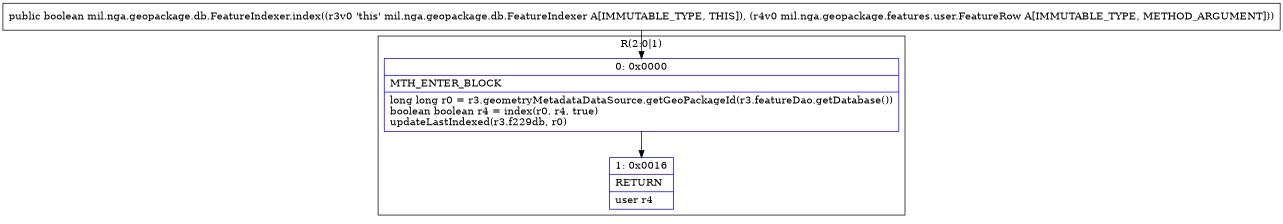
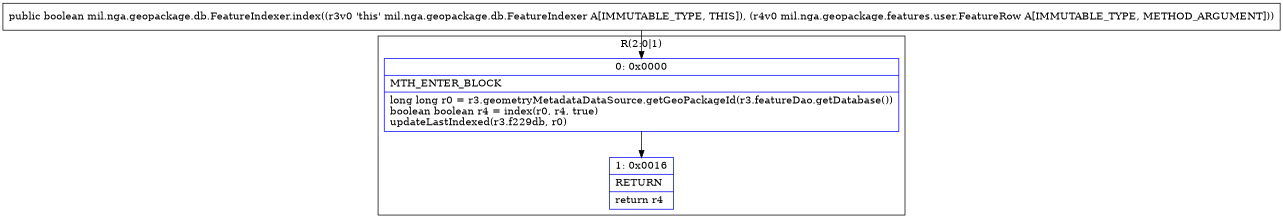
  digraph {
    node [color=blue shape=record]
    n1 [label="{0\:\ 0x0000|MTH_ENTER_BLOCK\l|long long r0 = r3.geometryMetadataDataSource.getGeoPackageId(r3.featureDao.getDatabase())\lboolean boolean r4 = index(r0, r4, true)\lupdateLastIndexed(r3.f229db, r0)\l}"]
-   n2 [label="{1\:\ 0x0016|RETURN\l|user r4\l}"]
+   n2 [label="{1\:\ 0x0016|RETURN\l|return r4\l}"]
    n3 [label="{public boolean mil.nga.geopackage.db.FeatureIndexer.index((r3v0 'this' mil.nga.geopackage.db.FeatureIndexer A[IMMUTABLE_TYPE, THIS]), (r4v0 mil.nga.geopackage.features.user.FeatureRow A[IMMUTABLE_TYPE, METHOD_ARGUMENT])) }" color=""]
    subgraph cluster_1 {
      label="R(2:0|1)"
      n1
      n2
    }
    n1 -> n2
    n3 -> n1
  }
